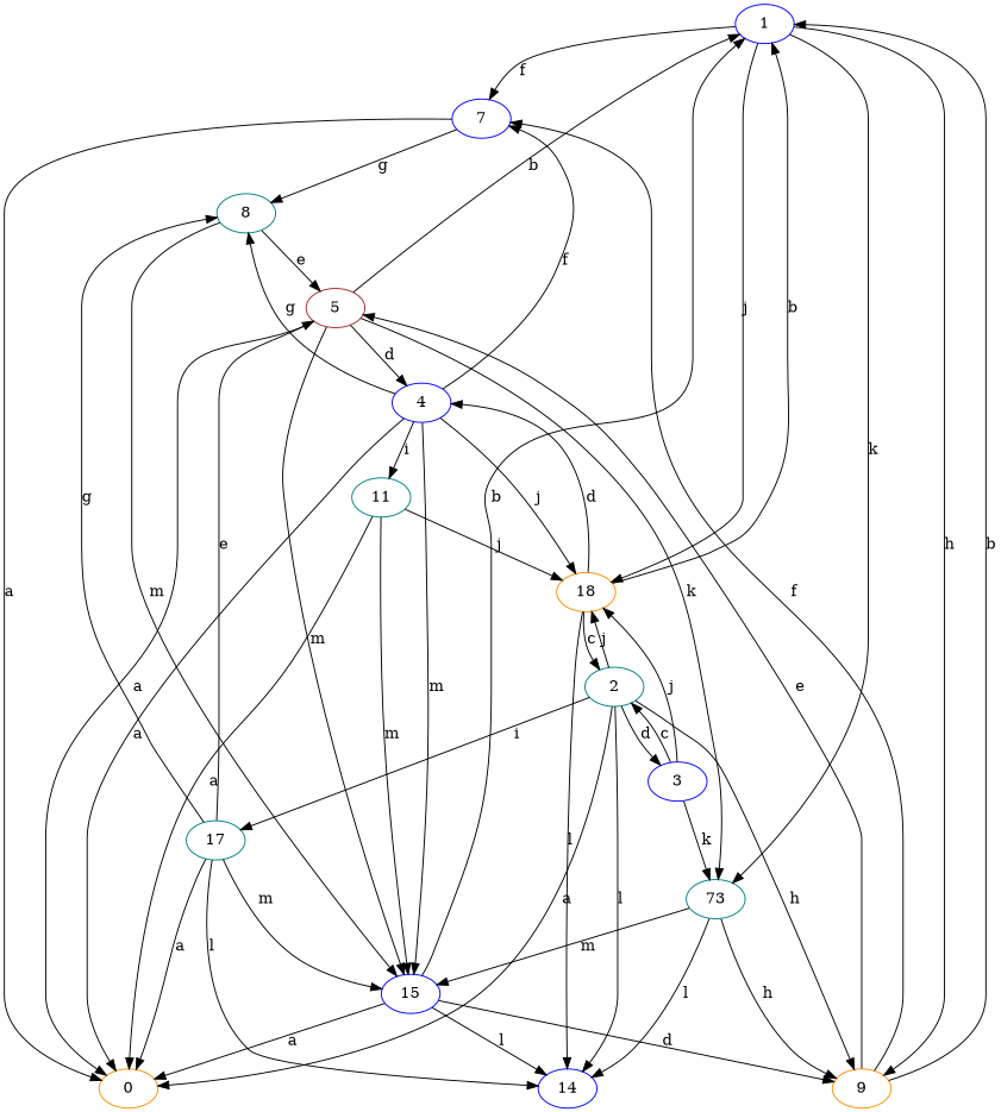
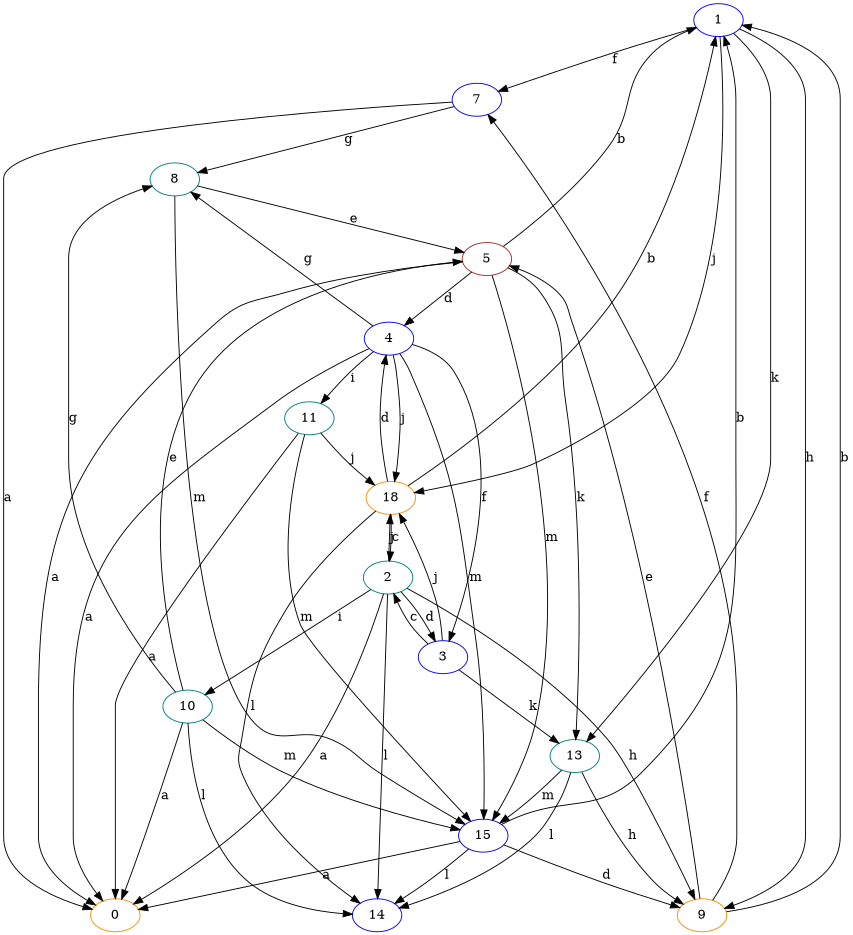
  strict digraph {
    node [color=blue]
    1
    7
    9 [color=darkorange]
    n4 [color=darkorange label=18]
-   13 [color=teal label=73]
+   13 [color=teal]
    0 [color=darkorange]
    8 [color=teal]
    5 [color=brown]
    2 [color=teal]
    14
    4
    15
    3
-   10 [color=teal label=17]
+   10 [color=teal]
    11 [color=teal]
    1 -> 7 [label=f]
    1 -> 9 [label=h]
    1 -> n4 [label=j]
    1 -> 13 [label=k]
    7 -> 0 [label=a]
    7 -> 8 [label=g]
    9 -> 1 [label=b]
    9 -> 7 [label=f]
    9 -> 5 [label=e]
    n4 -> 1 [label=b]
    n4 -> 2 [label=c]
    n4 -> 14 [label=l]
    n4 -> 4 [label=d]
    13 -> 9 [label=h]
    13 -> 14 [label=l]
    13 -> 15 [label=m]
    8 -> 5 [label=e]
    8 -> 15 [label=m]
    5 -> 1 [label=b]
    5 -> 13 [label=k]
    5 -> 0 [label=a]
    5 -> 4 [label=d]
    5 -> 15 [label=m]
    2 -> 9 [label=h]
    2 -> n4 [label=j]
    2 -> 0 [label=a]
    2 -> 14 [label=l]
    2 -> 3 [label=d]
    2 -> 10 [label=i]
-   4 -> 7 [label=f]
+   4 -> 3 [label=f]
    4 -> n4 [label=j]
    4 -> 0 [label=a]
    4 -> 8 [label=g]
    4 -> 15 [label=m]
    4 -> 11 [label=i]
    15 -> 1 [label=b]
    15 -> 9 [label=d]
    15 -> 0 [label=a]
    15 -> 14 [label=l]
    3 -> n4 [label=j]
    3 -> 13 [label=k]
    3 -> 2 [label=c]
    10 -> 0 [label=a]
    10 -> 8 [label=g]
    10 -> 5 [label=e]
    10 -> 14 [label=l]
    10 -> 15 [label=m]
    11 -> n4 [label=j]
    11 -> 0 [label=a]
    11 -> 15 [label=m]
  }
